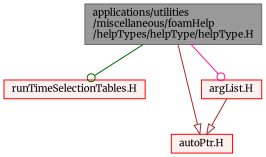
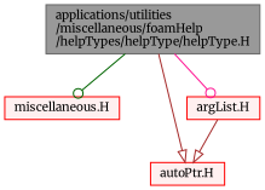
  digraph {
    fontname=Merriweather
    node [color=red fillcolor="#FFF0F0" fontname=Merriweather fontsize=10 shape=box style=filled]
    edge [arrowhead=odot color=brown fontname=Merriweather fontsize=10 labelfontname=Helvetica labelfontsize=10 style=solid]
    n1 [color=gray40 fillcolor=grey60 fontcolor=black height=0.2 label="applications/utilities\l/miscellaneous/foamHelp\l/helpTypes/helpType/helpType.H" width=0.4]
-   n2 [height=0.2 label="runTimeSelectionTables.H" width=0.4]
+   n2 [height=0.2 label="miscellaneous.H" width=0.4]
    n3 [height=0.2 label="autoPtr.H" width=0.4]
    n4 [height=0.2 label="argList.H" width=0.4]
    n1 -> n2 [color=darkgreen]
    n1 -> n3 [arrowhead=onormal]
    n1 -> n4 [color=deeppink]
    n4 -> n3 [arrowhead=onormal]
  }
